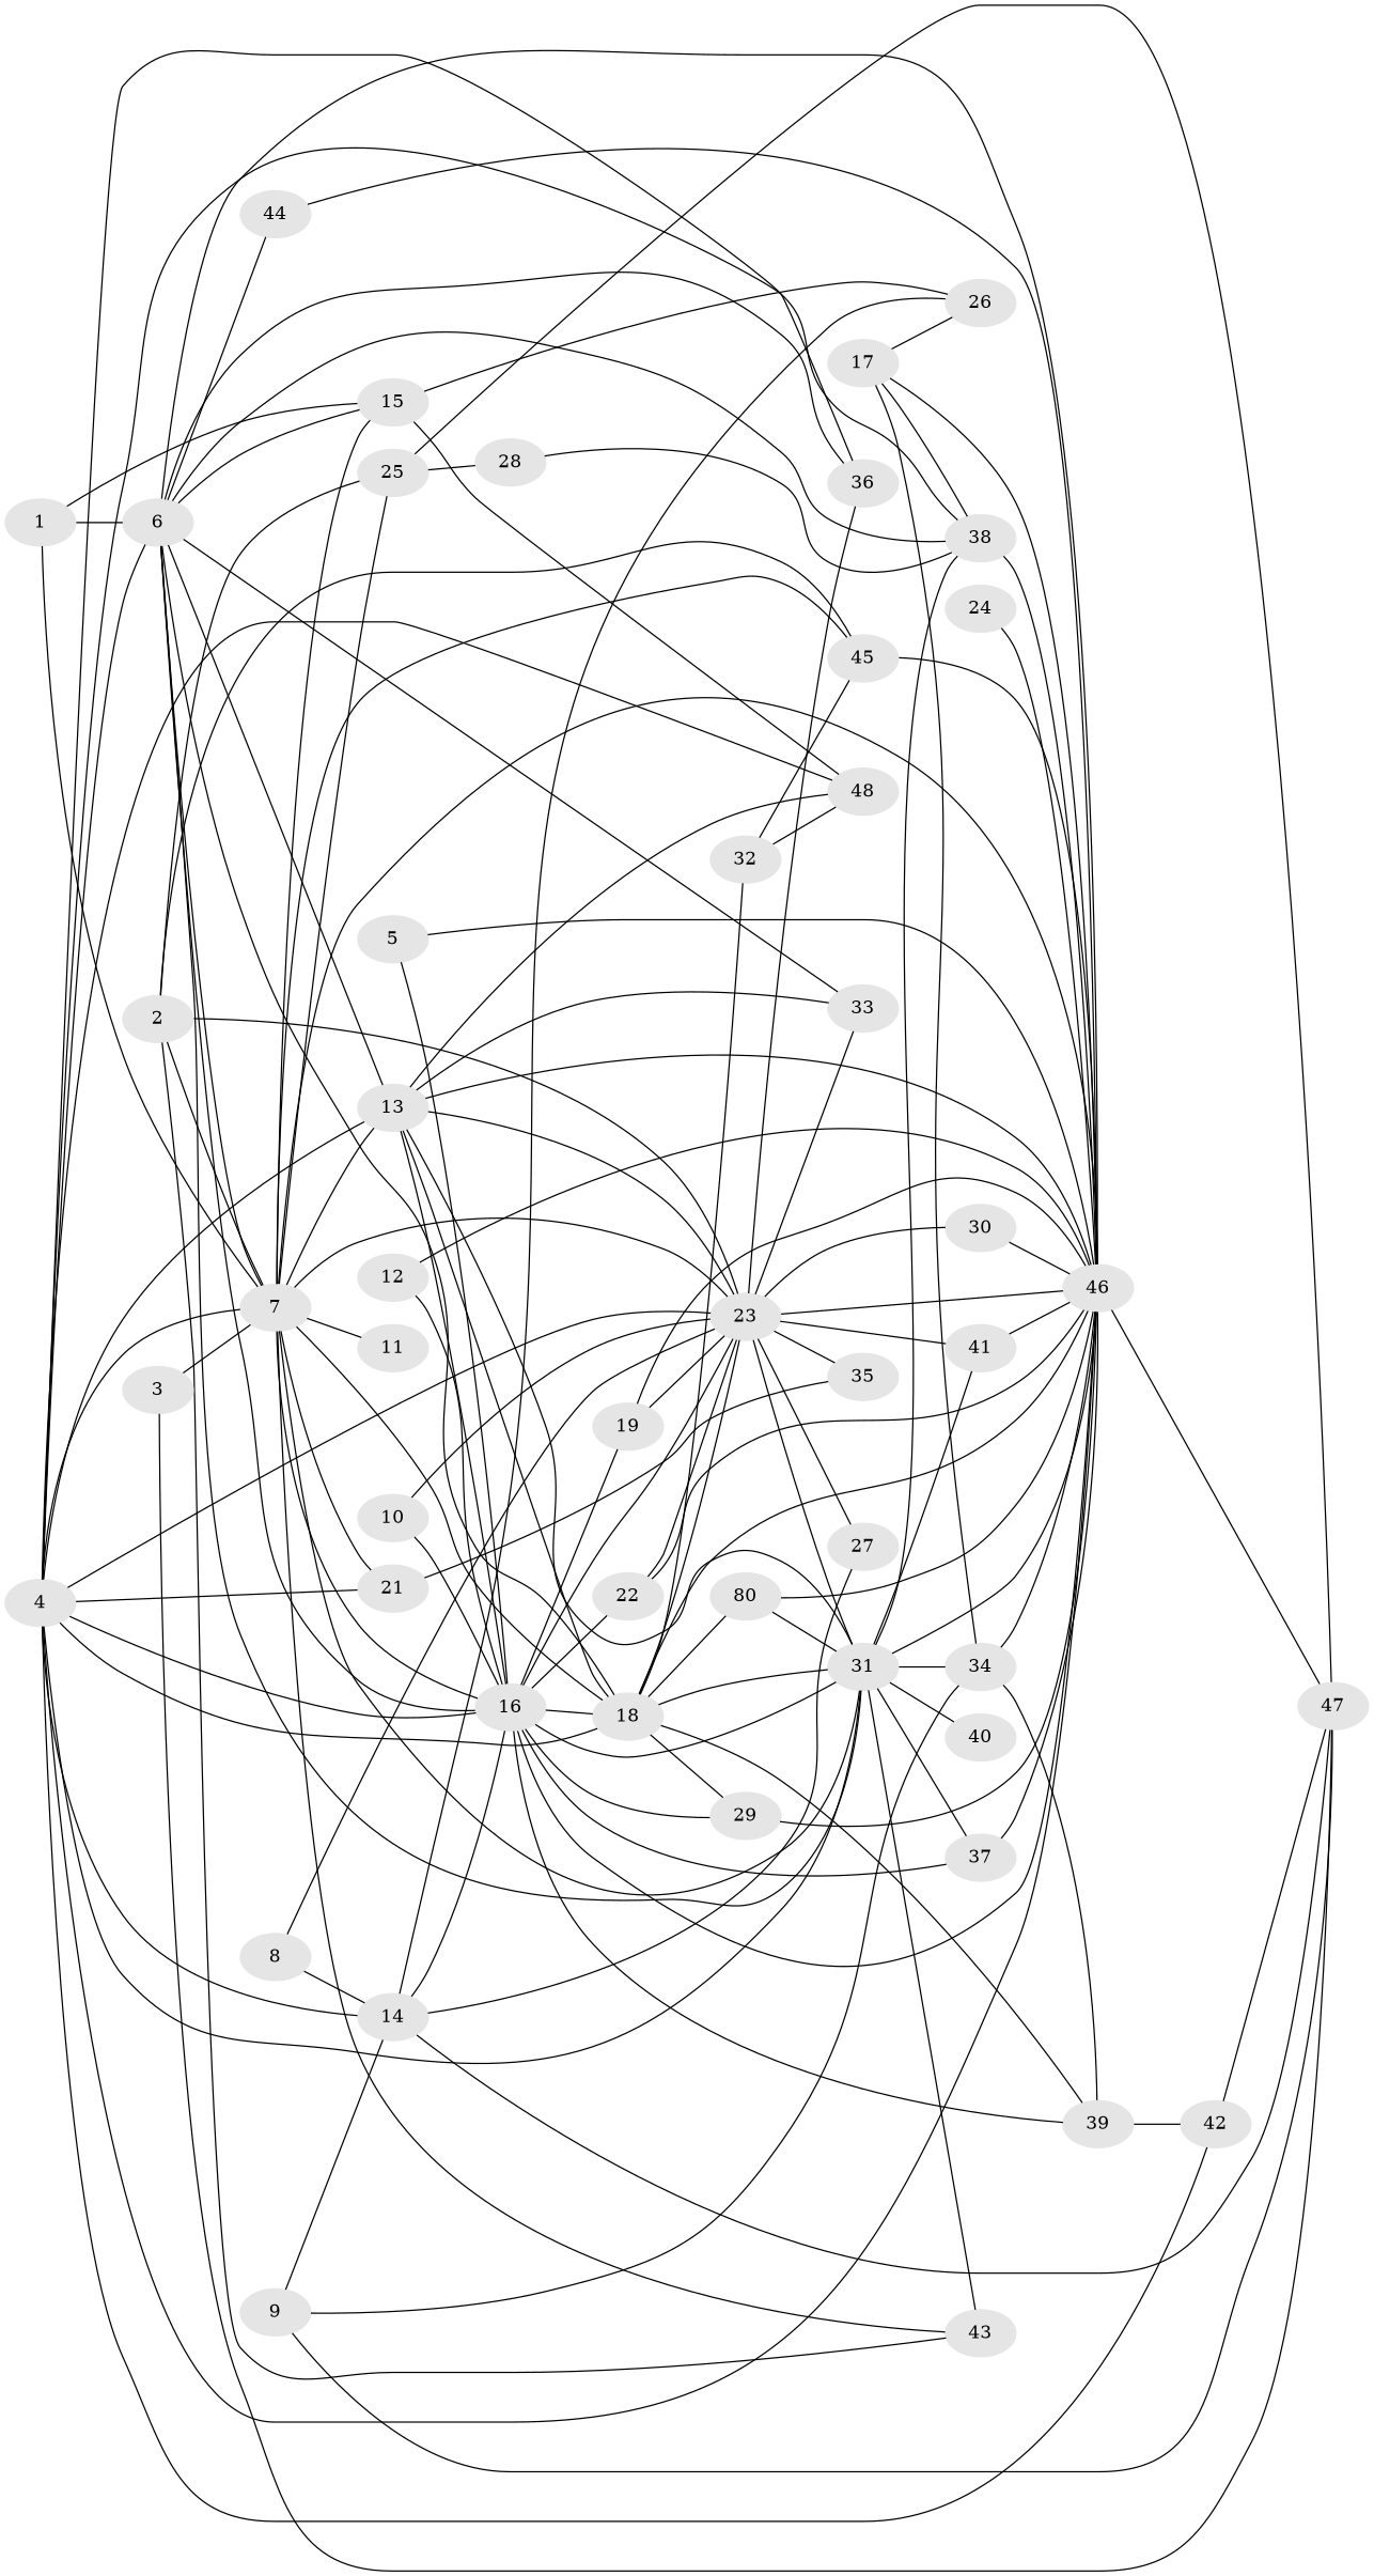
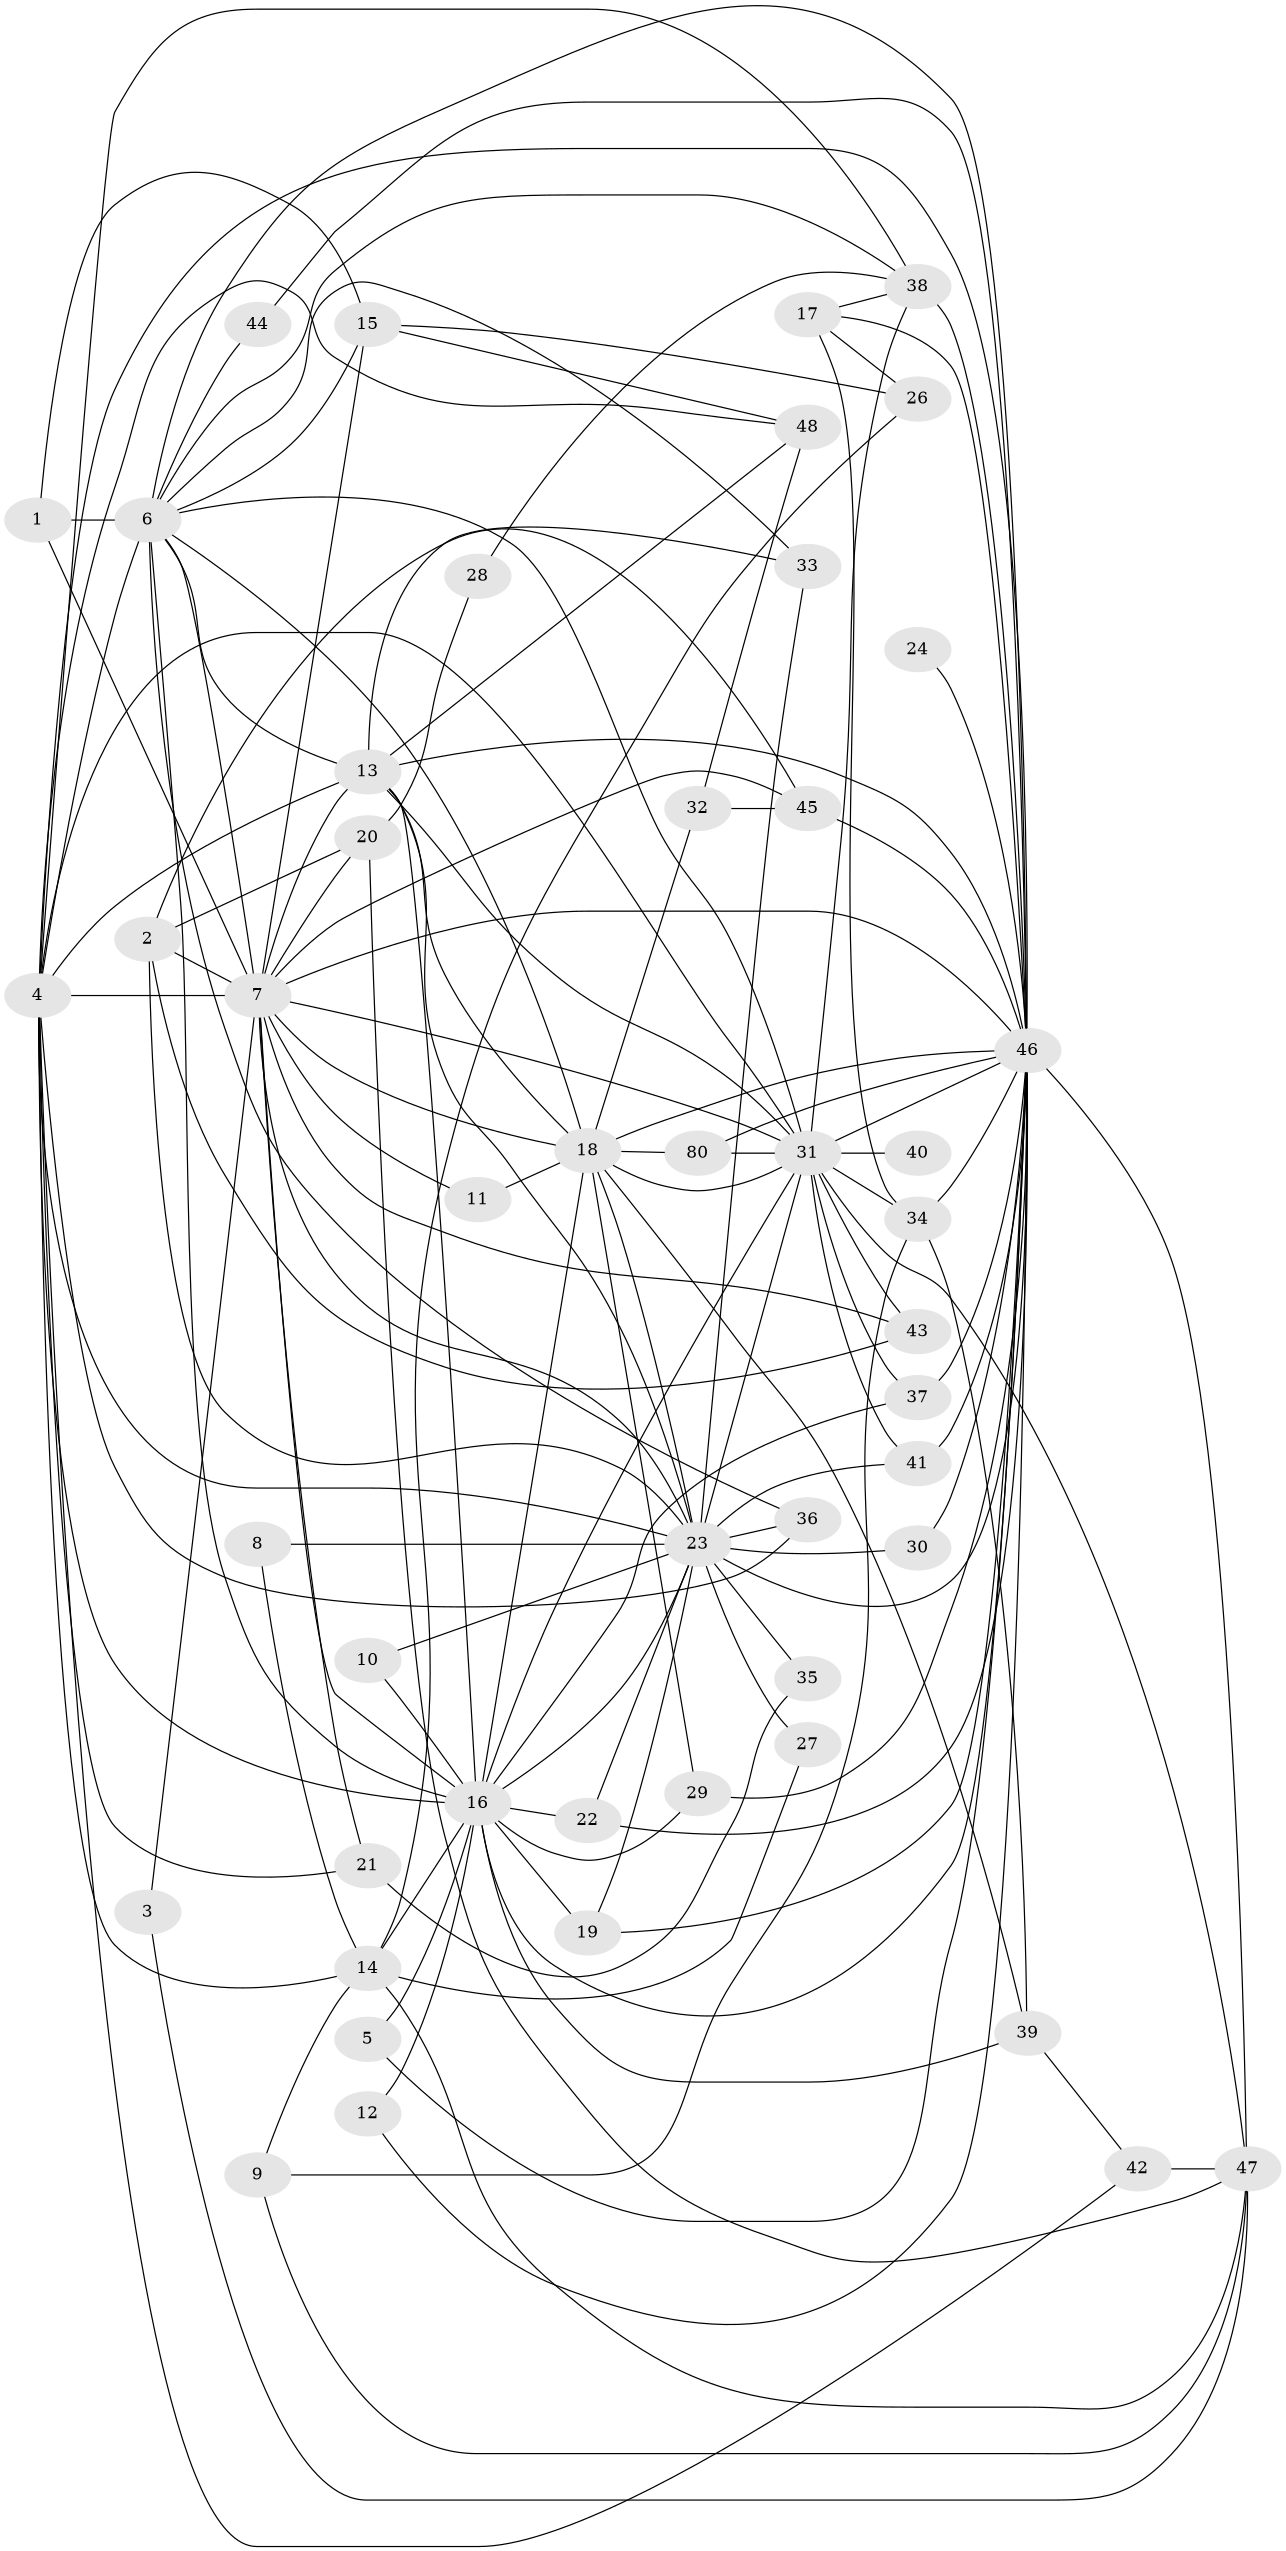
  graph {
    rankdir=LR
    node [color=gray90 style=filled]
    edge [weight=1.0]
    1
    6
    7
    15
    13
    16
    18
    31
    36
    38
    46
    33
    44
    23
-   25
+   25 [label=20]
    43
    45
    21
    11
    48
    26
    2
    27
    35
    30
    41
    47
    28
    3
    4
    14
    42
    19
    22
    29
    37
    39
    n38 [label=80]
    32
    34
    40
    5
    8
    9
    10
    12
    17
    24
    1 -- 6
    1 -- 7
    1 -- 15
    6 -- 7
    6 -- 15
    6 -- 13
    6 -- 16
    6 -- 18
    6 -- 31
    6 -- 36
    6 -- 38
    6 -- 46 [weight=2.0]
    6 -- 33
    6 -- 44 [weight=2.0]
    7 -- 15
    7 -- 13
    7 -- 16
    7 -- 18 [weight=2.0]
    7 -- 31
    7 -- 46 [weight=2.0]
    7 -- 23
    7 -- 25
    7 -- 43
    7 -- 45
    7 -- 21
    7 -- 11
    15 -- 48
    15 -- 26
    13 -- 16 [weight=2.0]
    13 -- 18
    13 -- 31
    13 -- 46 [weight=3.0]
    13 -- 33
    13 -- 23
    13 -- 48
    16 -- 18
    16 -- 31
    16 -- 46 [weight=2.0]
    16 -- 23 [weight=2.0]
    16 -- 19
    16 -- 22
    16 -- 29
    16 -- 37 [weight=2.0]
    16 -- 39
    18 -- 31
    18 -- 46 [weight=2.0]
    18 -- 23
    18 -- 29
    18 -- 39 [weight=2.0]
    18 -- n38
    18 -- 32
    31 -- 38 [weight=2.0]
    31 -- 46 [weight=2.0]
    31 -- 43
    31 -- 41
+   31 -- 47
    31 -- 37
    31 -- 34
    31 -- 40
    38 -- 46
    46 -- 47 [weight=3.0]
    44 -- 46
    23 -- 31 [weight=2.0]
    23 -- 36
    23 -- 46 [weight=2.0]
    23 -- 33
    23 -- 27
    23 -- 35
    23 -- 30
    23 -- 41
    25 -- 47
    25 -- 28
    45 -- 46 [weight=2.0]
    21 -- 35
    2 -- 7
    2 -- 23
    2 -- 25
    2 -- 43
    2 -- 45
    30 -- 46
    41 -- 46
    28 -- 38
    3 -- 7
    3 -- 47
    4 -- 6 [weight=2.0]
    4 -- 7 [weight=2.0]
    4 -- 13 [weight=2.0]
    4 -- 16 [weight=2.0]
-   4 -- 18
+   11 -- 18
    4 -- 31
    4 -- 36
    4 -- 38
    4 -- 46 [weight=3.0]
    4 -- 23 [weight=2.0]
    4 -- 21
    4 -- 48
    4 -- 14 [weight=2.0]
    4 -- 42
    14 -- 16
    14 -- 26
    14 -- 27
    14 -- 47
    42 -- 47
    19 -- 46
    19 -- 23
    22 -- 46
    22 -- 23
    29 -- 46
    37 -- 46 [weight=2.0]
    39 -- 42
    n38 -- 31
    n38 -- 46
    32 -- 45
    32 -- 48
    34 -- 46
    34 -- 39
    5 -- 16
    5 -- 46
    8 -- 23
    8 -- 14
    9 -- 47
    9 -- 14
    9 -- 34
    10 -- 16
    10 -- 23
    12 -- 16
    12 -- 46
    17 -- 38
    17 -- 46
    17 -- 26
    17 -- 34
    24 -- 46 [weight=2.0]
  }
